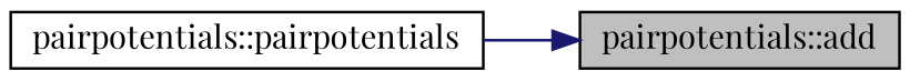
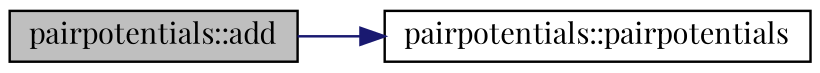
  digraph {
    rankdir=RL
    fontname="Playfair Display"
    node [color=black fontname="Playfair Display" fontsize=12 shape=record]
    n1 [fillcolor=grey75 fontcolor=black height=0.2 label="pairpotentials::add" style=filled width=0.4]
    n2 [height=0.2 label="pairpotentials::pairpotentials" width=0.4]
-   n1 -> n2 [color=midnightblue dir=back fontname="Playfair Display" fontsize=12 labelfontname=Helvetica labelfontsize=12 style=solid]
+   n2 -> n1 [color=midnightblue dir=back fontname="Playfair Display" fontsize=12 labelfontname=Helvetica labelfontsize=12 style=solid]
  }
